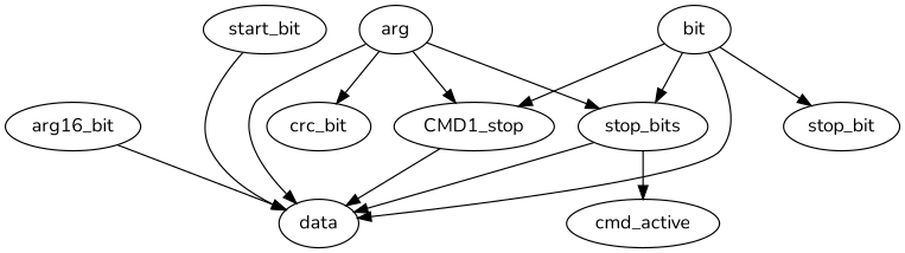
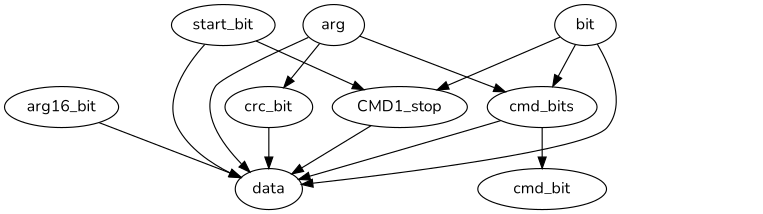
  strict digraph {
    fontname=Nunito
    node [fontname=Nunito]
    edge [fontname=Nunito weight=1.0]
-   cmd_bits [label=stop_bits]
-   cmd_active
+   cmd_bits
+   cmd_active [label=cmd_bit]
    data
    start_bit
    n5 [label=arg]
    crc_bit
    n7 [label=CMD1_stop]
    arg16_bit
    bit
-   stop_bit
    cmd_bits -> cmd_active
    cmd_bits -> data
    start_bit -> data
    n5 -> cmd_bits
    n5 -> data
    n5 -> crc_bit
-   n5 -> n7
+   start_bit -> n7
+   crc_bit -> data
    n7 -> data
    arg16_bit -> data
    bit -> cmd_bits
    bit -> data
    bit -> n7
-   bit -> stop_bit
  }
